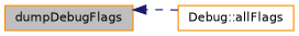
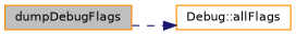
  digraph {
    rankdir=LR
    node [color=darkorange fontname=Helvetica fontsize=10 shape=record style=filled]
    n1 [fillcolor=grey75 fontcolor=black height=0.2 label=dumpDebugFlags width=0.4]
    n2 [fillcolor=white height=0.2 label="Debug::allFlags" width=0.4]
-   n2 -> n1 [color=midnightblue fontname=Helvetica fontsize=10 labelfontname=Helvetica labelfontsize=10 style=dashed]
+   n1 -> n2 [color=midnightblue fontname=Helvetica fontsize=10 labelfontname=Helvetica labelfontsize=10 style=dashed]
  }
